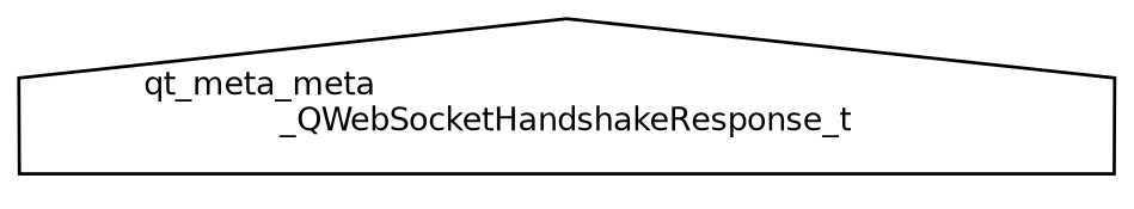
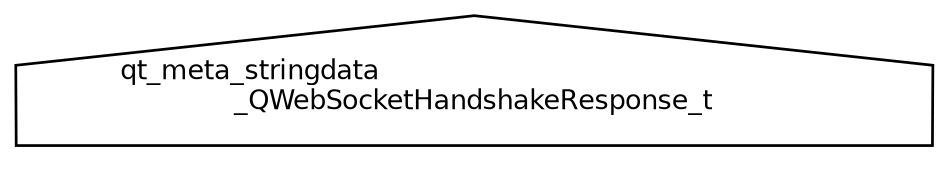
  digraph {
    rankdir=LR
-   n1 [color=black fillcolor=white fontname=Helvetica fontsize=10 height=0.2 label="qt_meta_meta\l_QWebSocketHandshakeResponse_t" shape=house style=filled width=0.4]
+   n1 [color=black fillcolor=white fontname=Helvetica fontsize=10 height=0.2 label="qt_meta_stringdata\l_QWebSocketHandshakeResponse_t" shape=house style=filled width=0.4]
  }
